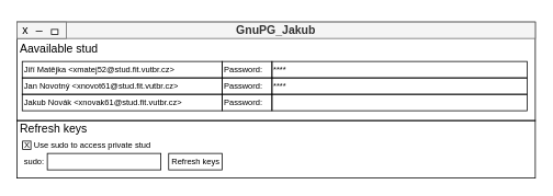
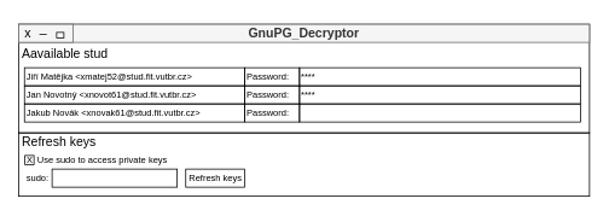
  <mxCell id="0" />
  <mxCell id="1" parent="0" />
  <mxCell id="2" value="" style="rounded=0;whiteSpace=wrap;html=1;" vertex="1" parent="1"><mxGeometry x="20" y="26" width="630" height="120" as="geometry" /></mxCell>
- <mxCell id="3" value="&lt;span style=&quot;font-weight: 700 ; white-space: normal&quot;&gt;GnuPG_Jakub&lt;/span&gt;" style="rounded=0;whiteSpace=wrap;html=1;fontSize=14;fillColor=#f5f5f5;strokeColor=#666666;fontColor=#333333;" vertex="1" parent="1"><mxGeometry x="20" y="26" width="630" height="20" as="geometry" /></mxCell>
+ <mxCell id="3" value="&lt;span style=&quot;font-weight: 700 ; white-space: normal&quot;&gt;GnuPG_Decryptor&lt;/span&gt;" style="rounded=0;whiteSpace=wrap;html=1;fontSize=14;fillColor=#f5f5f5;strokeColor=#666666;fontColor=#333333;" vertex="1" parent="1"><mxGeometry x="20" y="26" width="630" height="20" as="geometry" /></mxCell>
  <mxCell id="4" value="" style="rounded=0;whiteSpace=wrap;html=1;fillColor=#f5f5f5;strokeColor=#666666;fontColor=#333333;" vertex="1" parent="1"><mxGeometry x="20" y="26" width="60" height="20" as="geometry" /></mxCell>
  <mxCell id="5" value="x" style="text;html=1;align=center;verticalAlign=middle;resizable=0;points=[];autosize=1;fontSize=14;" vertex="1" parent="1"><mxGeometry x="20" y="26" width="20" height="20" as="geometry" /></mxCell>
  <mxCell id="6" value="_" style="text;html=1;align=center;verticalAlign=middle;resizable=0;points=[];autosize=1;fontSize=14;" vertex="1" parent="1"><mxGeometry x="37" y="20.27" width="20" height="20" as="geometry" /></mxCell>
  <mxCell id="7" value="" style="rounded=0;whiteSpace=wrap;html=1;fontSize=14;" vertex="1" parent="1"><mxGeometry x="62" y="35" width="8" height="6.27" as="geometry" /></mxCell>
  <mxCell id="8" value="Aavailable stud" style="text;html=1;align=left;verticalAlign=middle;resizable=0;points=[];autosize=1;fontSize=14;" vertex="1" parent="1"><mxGeometry x="22" y="49" width="110" height="20" as="geometry" /></mxCell>
  <mxCell id="9" value="&lt;div style=&quot;font-size: 10px&quot;&gt;&lt;span&gt;Jiří Matějka &amp;lt;xmatej52@stud.fit.vutbr.cz&amp;gt;&lt;/span&gt;&lt;/div&gt;" style="rounded=0;whiteSpace=wrap;html=1;fillColor=none;fontSize=10;align=left;" vertex="1" parent="1"><mxGeometry x="26.5" y="74" width="243" height="20" as="geometry" /></mxCell>
  <mxCell id="10" value="Refresh keys" style="text;html=1;align=left;verticalAlign=middle;resizable=0;points=[];autosize=1;fontSize=14;" vertex="1" parent="1"><mxGeometry x="22" y="146" width="100" height="20" as="geometry" /></mxCell>
  <mxCell id="11" value="&lt;div style=&quot;font-size: 10px&quot;&gt;&lt;span&gt;Jan Novotný &amp;lt;xnovot61@stud.fit.vutbr.cz&amp;gt;&lt;/span&gt;&lt;/div&gt;" style="rounded=0;whiteSpace=wrap;html=1;fillColor=none;fontSize=10;align=left;" vertex="1" parent="1"><mxGeometry x="26.5" y="94" width="243" height="20" as="geometry" /></mxCell>
  <mxCell id="12" value="&lt;div style=&quot;font-size: 10px&quot;&gt;&lt;span&gt;Jakub Novák &amp;lt;xnovak61@stud.fit.vutbr.cz&amp;gt;&lt;/span&gt;&lt;/div&gt;" style="rounded=0;whiteSpace=wrap;html=1;fillColor=none;fontSize=10;align=left;" vertex="1" parent="1"><mxGeometry x="26.5" y="114" width="243" height="20" as="geometry" /></mxCell>
  <mxCell id="13" value="&lt;div style=&quot;font-size: 10px&quot;&gt;&lt;span&gt;Password:&lt;/span&gt;&lt;/div&gt;" style="rounded=0;whiteSpace=wrap;html=1;fillColor=none;fontSize=10;align=left;" vertex="1" parent="1"><mxGeometry x="269.5" y="74" width="60.5" height="20" as="geometry" /></mxCell>
  <mxCell id="14" value="&lt;div style=&quot;font-size: 10px&quot;&gt;&lt;span&gt;Password:&lt;/span&gt;&lt;/div&gt;" style="rounded=0;whiteSpace=wrap;html=1;fillColor=none;fontSize=10;align=left;" vertex="1" parent="1"><mxGeometry x="269.5" y="94" width="60.5" height="20" as="geometry" /></mxCell>
  <mxCell id="15" value="&lt;div style=&quot;font-size: 10px&quot;&gt;&lt;span&gt;Password:&lt;/span&gt;&lt;/div&gt;" style="rounded=0;whiteSpace=wrap;html=1;fillColor=none;fontSize=10;align=left;" vertex="1" parent="1"><mxGeometry x="269.5" y="114" width="60.5" height="20" as="geometry" /></mxCell>
  <mxCell id="16" value="&lt;div style=&quot;font-size: 10px&quot;&gt;&lt;span&gt;****&lt;/span&gt;&lt;/div&gt;" style="rounded=0;whiteSpace=wrap;html=1;fillColor=none;fontSize=10;align=left;" vertex="1" parent="1"><mxGeometry x="330" y="74" width="310" height="20" as="geometry" /></mxCell>
  <mxCell id="17" value="&lt;div style=&quot;font-size: 10px&quot;&gt;&lt;span&gt;****&lt;/span&gt;&lt;/div&gt;" style="rounded=0;whiteSpace=wrap;html=1;fillColor=none;fontSize=10;align=left;" vertex="1" parent="1"><mxGeometry x="330" y="94" width="310" height="20" as="geometry" /></mxCell>
  <mxCell id="18" value="&lt;div style=&quot;font-size: 10px&quot;&gt;&lt;br&gt;&lt;/div&gt;" style="rounded=0;whiteSpace=wrap;html=1;fillColor=none;fontSize=10;align=left;" vertex="1" parent="1"><mxGeometry x="330" y="114" width="310" height="20" as="geometry" /></mxCell>
  <mxCell id="19" value="" style="rounded=0;whiteSpace=wrap;html=1;fillColor=none;fontSize=10;align=left;" vertex="1" parent="1"><mxGeometry x="20" y="146" width="630" height="70" as="geometry" /></mxCell>
  <mxCell id="20" value="" style="rounded=0;whiteSpace=wrap;html=1;fillColor=none;fontSize=10;align=left;" vertex="1" parent="1"><mxGeometry x="57" y="186" width="138" height="20" as="geometry" /></mxCell>
  <mxCell id="21" value="sudo:" style="text;html=1;align=left;verticalAlign=middle;resizable=0;points=[];autosize=1;fontSize=10;" vertex="1" parent="1"><mxGeometry x="27" y="186" width="40" height="20" as="geometry" /></mxCell>
  <mxCell id="22" value="X" style="text;html=1;align=center;verticalAlign=middle;resizable=0;points=[];autosize=1;fontSize=10;" vertex="1" parent="1"><mxGeometry x="22" y="166" width="20" height="20" as="geometry" /></mxCell>
  <mxCell id="23" value="" style="rounded=0;whiteSpace=wrap;html=1;fillColor=none;fontSize=10;align=left;" vertex="1" parent="1"><mxGeometry x="27" y="171" width="10" height="10" as="geometry" /></mxCell>
- <mxCell id="24" value="Use sudo to access private stud" style="text;html=1;align=left;verticalAlign=middle;resizable=0;points=[];autosize=1;fontSize=10;" vertex="1" parent="1"><mxGeometry x="39" y="166" width="160" height="20" as="geometry" /></mxCell>
+ <mxCell id="24" value="Use sudo to access private keys" style="text;html=1;align=left;verticalAlign=middle;resizable=0;points=[];autosize=1;fontSize=10;" vertex="1" parent="1"><mxGeometry x="39" y="166" width="160" height="20" as="geometry" /></mxCell>
  <mxCell id="25" value="Refresh keys" style="rounded=0;whiteSpace=wrap;html=1;fillColor=none;fontSize=10;align=center;" vertex="1" parent="1"><mxGeometry x="204.5" y="186" width="65" height="20" as="geometry" /></mxCell>
